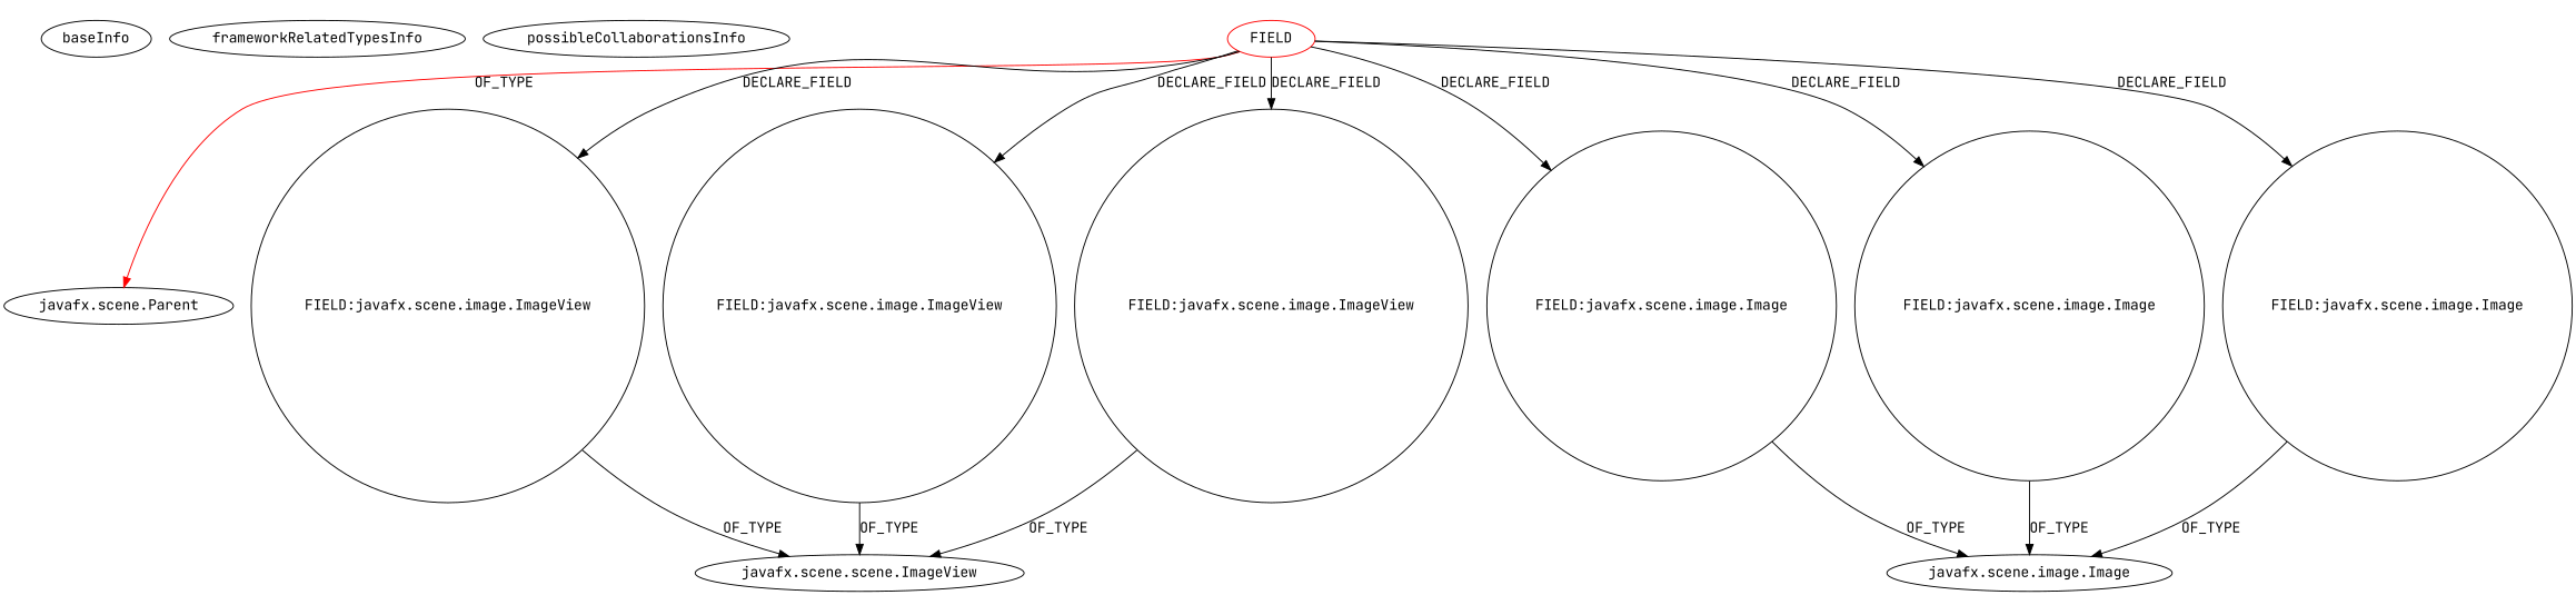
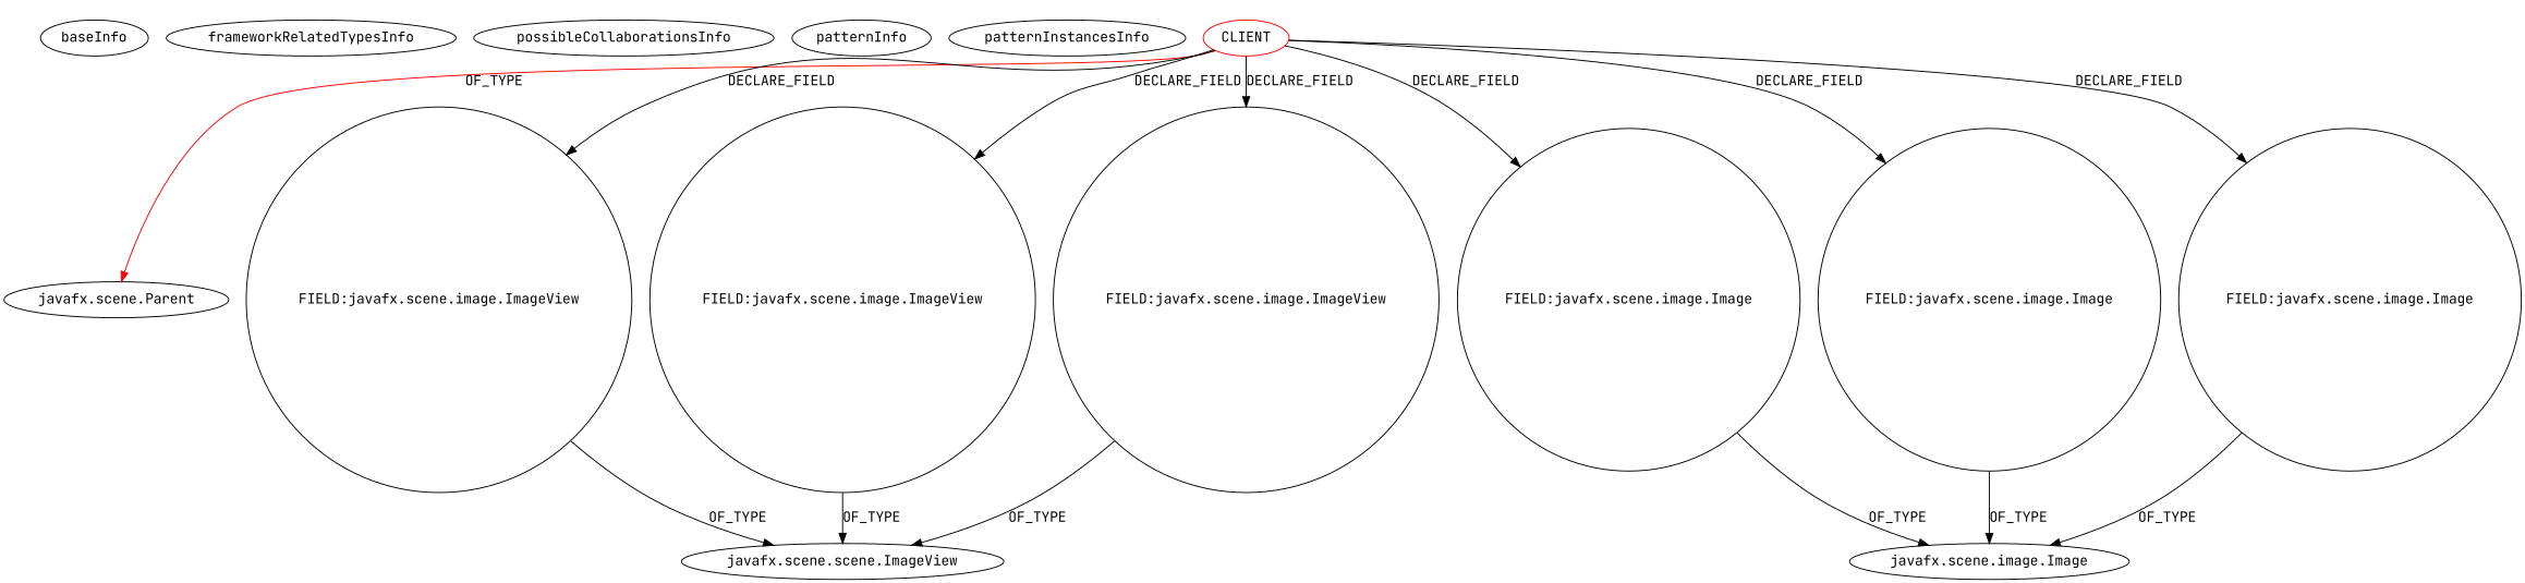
  digraph {
    fontname="JetBrains Mono"
    node [fontname="JetBrains Mono" isFrameworkType=false vertexType=FIELD_DECLARATION]
    edge [fontname="JetBrains Mono"]
    baseInfo [category=pattern graphId=1082 isAnonymous=false possibleRelation=false isFrameworkType="" vertexType=""]
    frameworkRelatedTypesInfo [0="javafx.scene.Parent" isFrameworkType="" vertexType=""]
    possibleCollaborationsInfo [isFrameworkType="" vertexType=""]
+   patternInfo [frequency=2.0 patternRootClient=0 isFrameworkType="" vertexType=""]
+   patternInstancesInfo [0="Enriqe-Breaking-Bad-Brick-Breaker~/Enriqe-Breaking-Bad-Brick-Breaker/Breaking-Bad-Brick-Breaker-master/src/bbbrickbreaker/Bat.java~Bat~448" 1="JASCValentine-BrickBreaker~/JASCValentine-BrickBreaker/BrickBreaker-master/src/brickbreaker/Bat.java~Bat~553" isFrameworkType="" vertexType=""]
    n6 [label="javafx.scene.Parent" vertexType=FRAMEWORK_CLASS_TYPE]
-   n7 [color=red label=FIELD vertexType=ROOT_CLIENT_CLASS_DECLARATION]
+   n7 [color=red label=CLIENT vertexType=ROOT_CLIENT_CLASS_DECLARATION]
    n8 [label="FIELD:javafx.scene.image.Image" shape=circle]
    n9 [label="FIELD:javafx.scene.image.ImageView" shape=circle]
    n10 [label="FIELD:javafx.scene.image.ImageView" shape=circle]
    n11 [label="FIELD:javafx.scene.image.ImageView" shape=circle]
    n12 [label="FIELD:javafx.scene.image.Image" shape=circle]
    n13 [label="FIELD:javafx.scene.image.Image" shape=circle]
    n14 [label="javafx.scene.image.Image" vertexType=FRAMEWORK_CLASS_TYPE]
    n15 [label="javafx.scene.scene.ImageView" vertexType=FRAMEWORK_CLASS_TYPE]
    n7 -> n6 [color=red label=OF_TYPE]
    n7 -> n8 [label=DECLARE_FIELD]
    n7 -> n9 [label=DECLARE_FIELD]
    n7 -> n10 [label=DECLARE_FIELD]
    n7 -> n11 [label=DECLARE_FIELD]
    n7 -> n12 [label=DECLARE_FIELD]
    n7 -> n13 [label=DECLARE_FIELD]
    n8 -> n14 [label=OF_TYPE]
    n9 -> n15 [label=OF_TYPE]
    n10 -> n15 [label=OF_TYPE]
    n11 -> n15 [label=OF_TYPE]
    n12 -> n14 [label=OF_TYPE]
    n13 -> n14 [label=OF_TYPE]
  }
